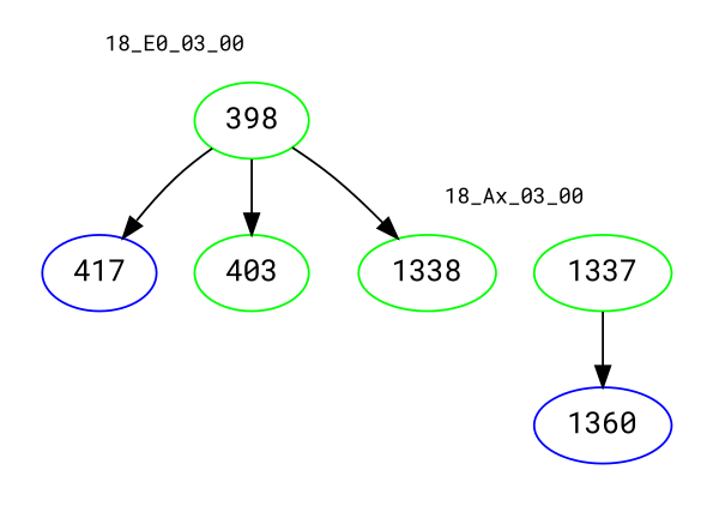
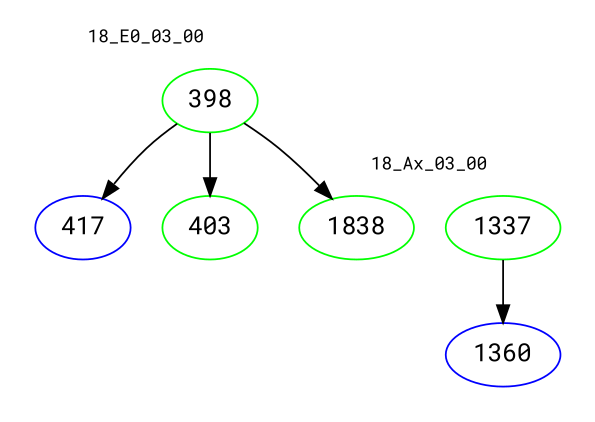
  digraph {
    fontname="Roboto Mono"
    node [color=green fontname="Roboto Mono"]
    edge [color=black fontname="Roboto Mono"]
    n1 [label=1337]
-   n2 [label=1338]
+   n2 [label=1838]
    n3 [color=blue label=1360]
    n4 [label=398]
    n5 [color=blue label=417]
    n6 [label=403]
    subgraph cluster_1 {
      color=white
      fontsize=10
      label="18_Ax_03_00"
      n1
      n2
      n3
    }
    subgraph cluster_2 {
      color=white
      fontsize=10
      label="18_E0_03_00"
      n4
      n5
      n6
    }
    n1 -> n3
    n4 -> n2
    n4 -> n5
    n4 -> n6
  }
